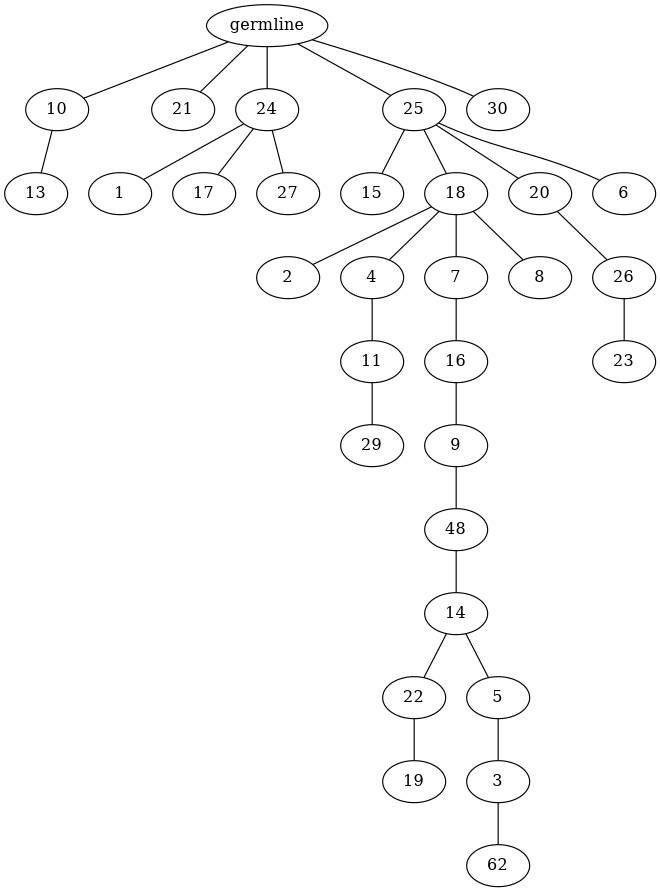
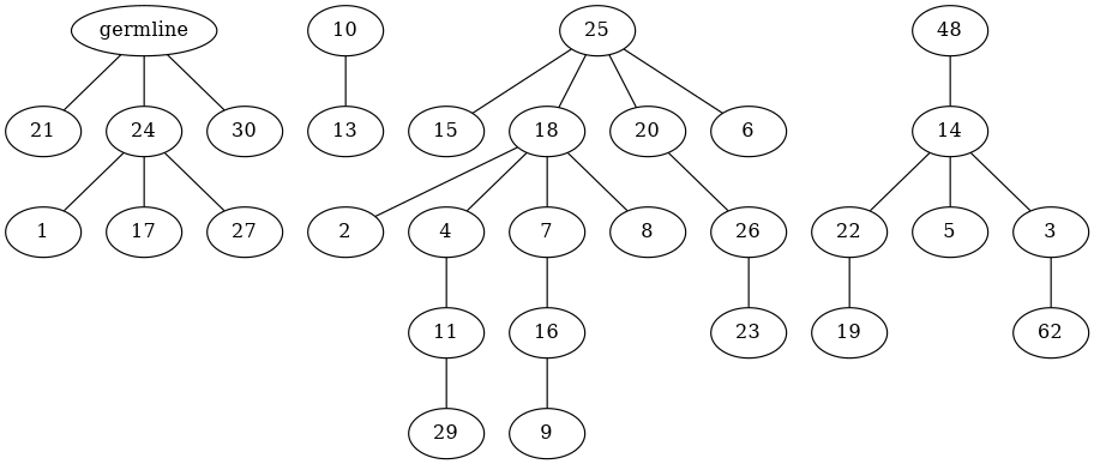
  graph {
    n1 [label=germline]
    n2 [label=10]
    n3 [label=21]
    n4 [label=24]
    n5 [label=25]
    n6 [label=30]
    n7 [label=13]
    n8 [label=1]
    n9 [label=17]
    n10 [label=27]
    n11 [label=15]
    n12 [label=18]
    n13 [label=20]
    n14 [label=6]
    n15 [label=2]
    n16 [label=4]
    n17 [label=7]
    n18 [label=8]
    n19 [label=26]
    n20 [label=11]
    n21 [label=16]
    n22 [label=29]
    n23 [label=9]
    n24 [label=48]
    n25 [label=14]
    n26 [label=22]
    n27 [label=5]
    n28 [label=19]
    n29 [label=3]
    n30 [label=62]
    n31 [label=23]
-   n1 -- n2
    n1 -- n3
    n1 -- n4
-   n1 -- n5
    n1 -- n6
    n2 -- n7
    n4 -- n8
    n4 -- n9
    n4 -- n10
    n5 -- n11
    n5 -- n12
    n5 -- n13
    n5 -- n14
    n12 -- n15
    n12 -- n16
    n12 -- n17
    n12 -- n18
    n13 -- n19
    n16 -- n20
    n17 -- n21
    n19 -- n31
    n20 -- n22
    n21 -- n23
-   n23 -- n24
    n24 -- n25
    n25 -- n26
    n25 -- n27
    n26 -- n28
-   n27 -- n29
+   n25 -- n29
    n29 -- n30
  }
